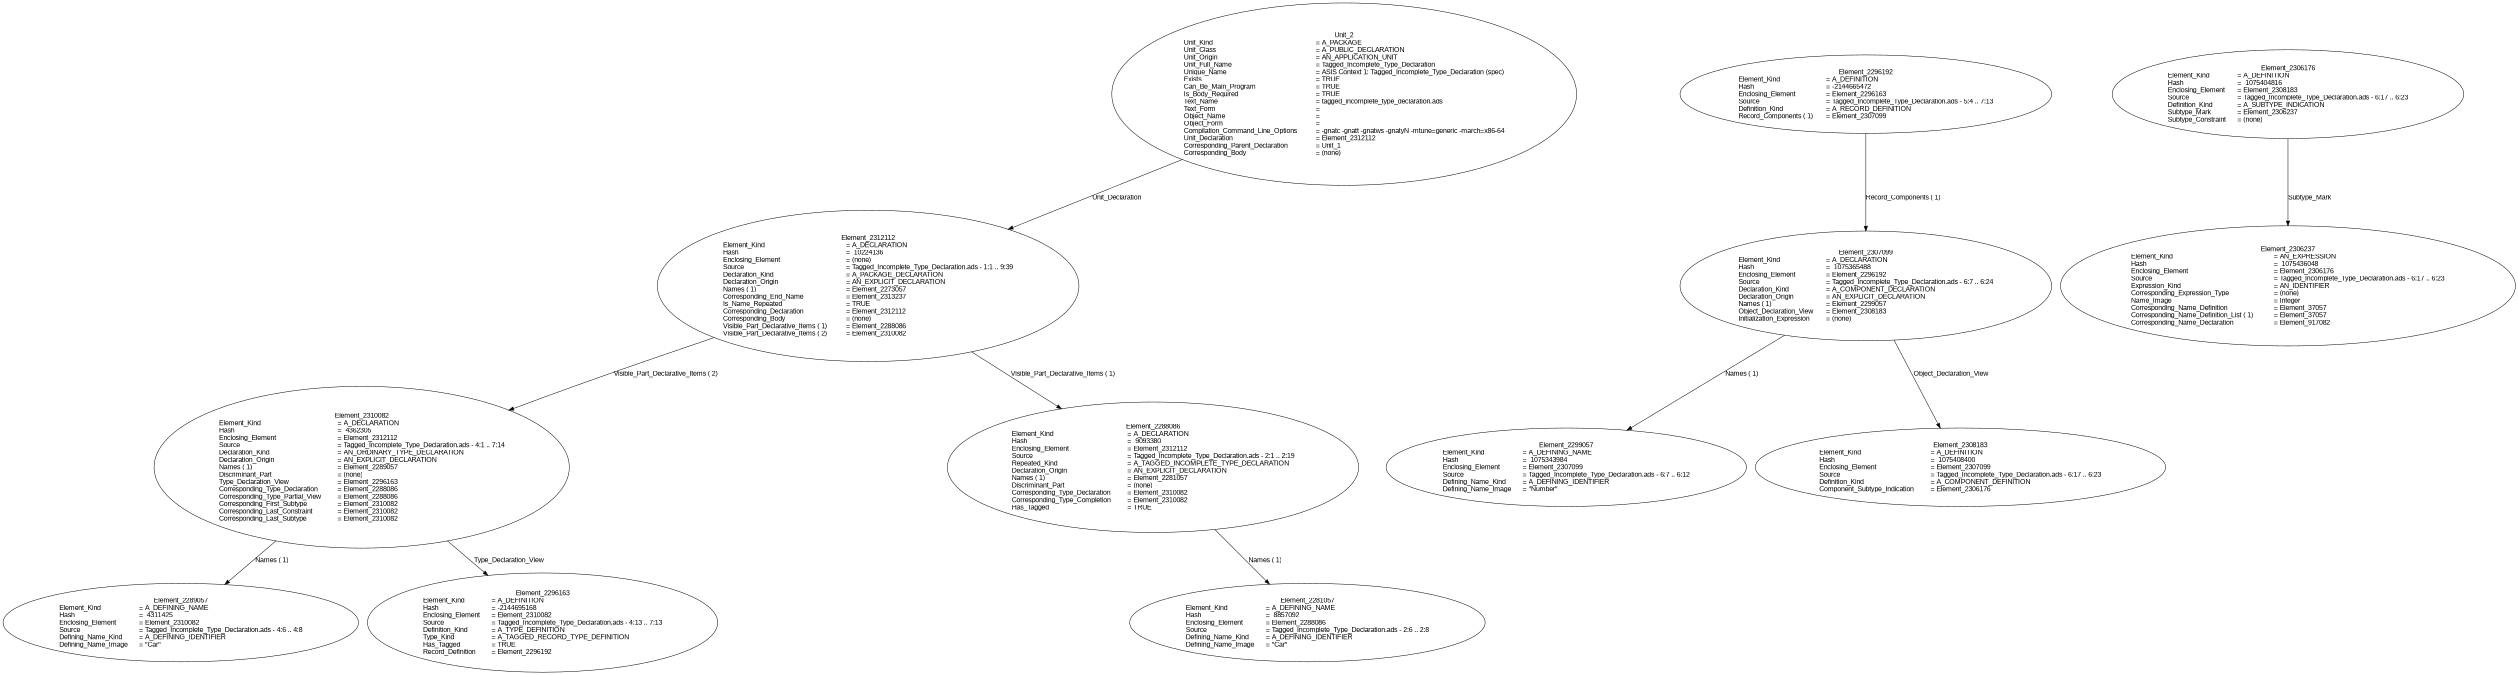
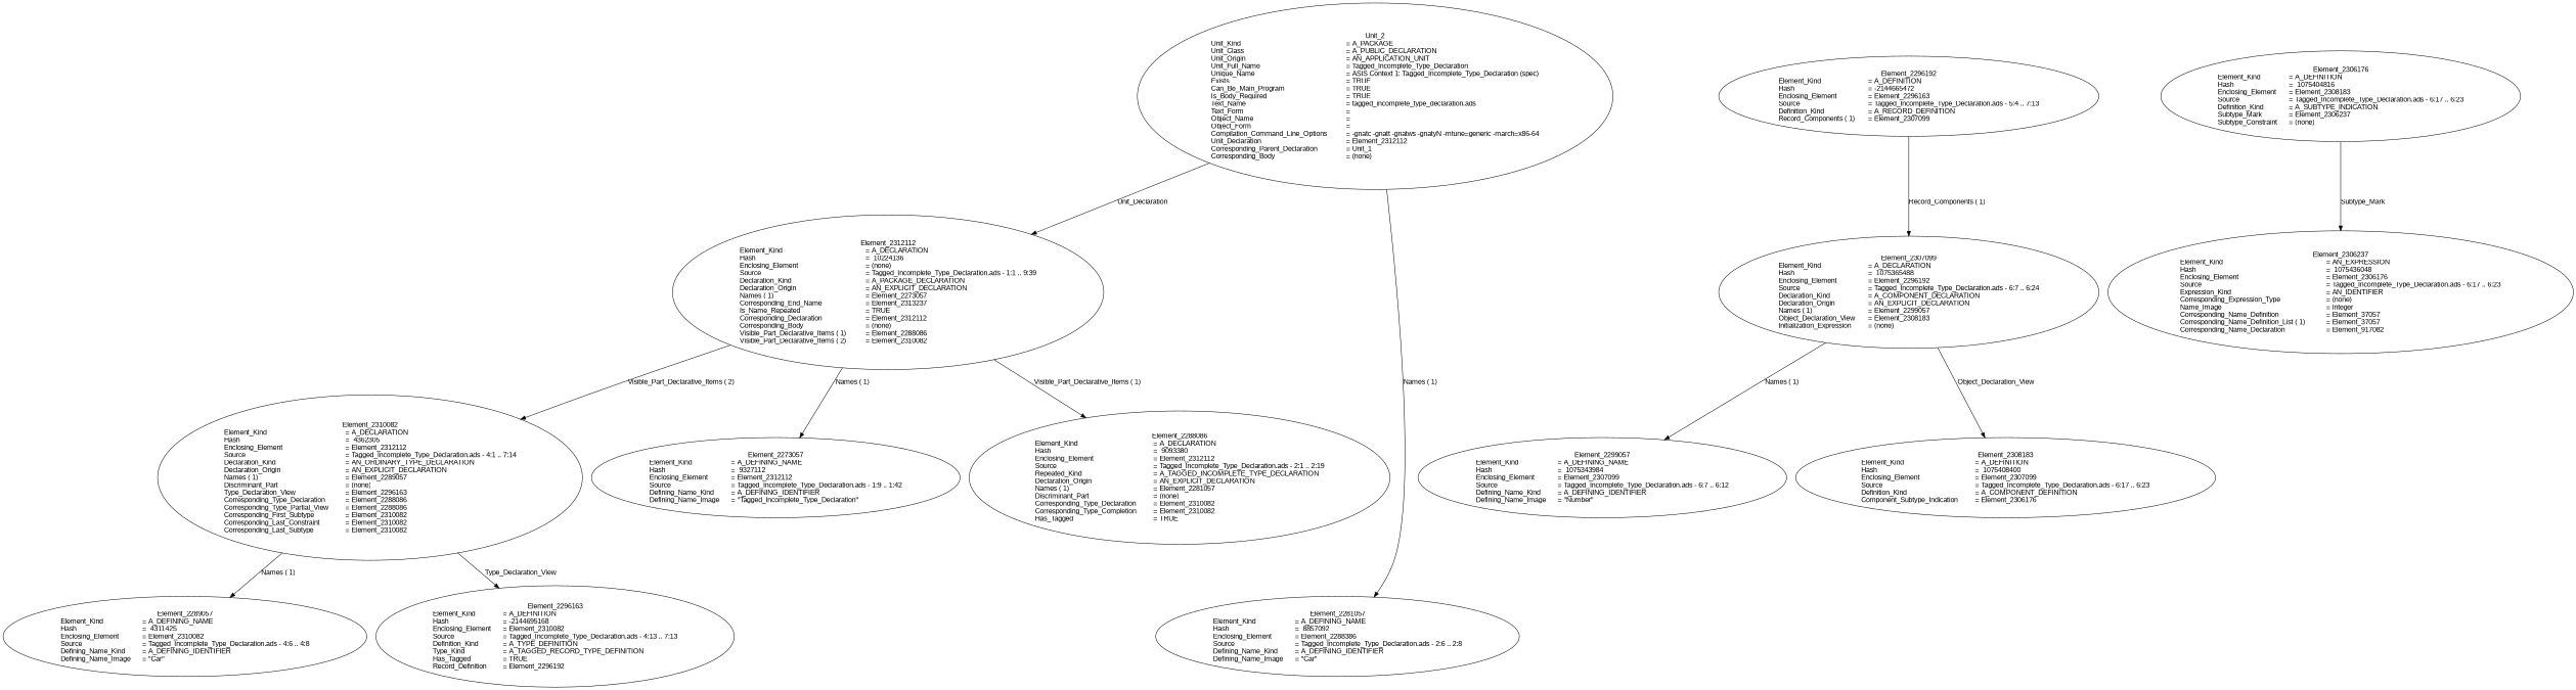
  digraph {
    fontname="Liberation Sans"
    node [fontname="Liberation Sans"]
    edge [fontname="Liberation Sans"]
    n1 [label=<<TABLE BORDER="0" CELLBORDER="0" CELLSPACING="0" CELLPADDING="0">            <TR><TD COLSPAN="3">Unit_2</TD></TR>           <TR><TD ALIGN="LEFT">Unit_Kind   </TD><TD> = </TD><TD ALIGN="LEFT">A_PACKAGE</TD></TR>           <TR><TD ALIGN="LEFT">Unit_Class   </TD><TD> = </TD><TD ALIGN="LEFT">A_PUBLIC_DECLARATION</TD></TR>           <TR><TD ALIGN="LEFT">Unit_Origin   </TD><TD> = </TD><TD ALIGN="LEFT">AN_APPLICATION_UNIT</TD></TR>           <TR><TD ALIGN="LEFT">Unit_Full_Name    </TD><TD> = </TD><TD ALIGN="LEFT">Tagged_Incomplete_Type_Declaration</TD></TR>           <TR><TD ALIGN="LEFT">Unique_Name   </TD><TD> = </TD><TD ALIGN="LEFT">ASIS Context 1: Tagged_Incomplete_Type_Declaration (spec)</TD></TR>           <TR><TD ALIGN="LEFT">Exists  </TD><TD> = </TD><TD ALIGN="LEFT">TRUE</TD></TR>           <TR><TD ALIGN="LEFT">Can_Be_Main_Program     </TD><TD> = </TD><TD ALIGN="LEFT">TRUE</TD></TR>           <TR><TD ALIGN="LEFT">Is_Body_Required     </TD><TD> = </TD><TD ALIGN="LEFT">TRUE</TD></TR>           <TR><TD ALIGN="LEFT">Text_Name   </TD><TD> = </TD><TD ALIGN="LEFT">tagged_incomplete_type_declaration.ads</TD></TR>           <TR><TD ALIGN="LEFT">Text_Form   </TD><TD> = </TD><TD ALIGN="LEFT"></TD></TR>           <TR><TD ALIGN="LEFT">Object_Name   </TD><TD> = </TD><TD ALIGN="LEFT"></TD></TR>           <TR><TD ALIGN="LEFT">Object_Form   </TD><TD> = </TD><TD ALIGN="LEFT"></TD></TR>           <TR><TD ALIGN="LEFT">Compilation_Command_Line_Options         </TD><TD> = </TD><TD ALIGN="LEFT">-gnatc -gnatt -gnatws -gnatyN -mtune=generic -march=x86-64</TD></TR>           <TR><TD ALIGN="LEFT">Unit_Declaration     </TD><TD> = </TD><TD ALIGN="LEFT">Element_2312112</TD></TR>           <TR><TD ALIGN="LEFT">Corresponding_Parent_Declaration         </TD><TD> = </TD><TD ALIGN="LEFT">Unit_1</TD></TR>           <TR><TD ALIGN="LEFT">Corresponding_Body     </TD><TD> = </TD><TD ALIGN="LEFT">(none)</TD></TR>           </TABLE>>]
    n2 [label=<<TABLE BORDER="0" CELLBORDER="0" CELLSPACING="0" CELLPADDING="0">            <TR><TD COLSPAN="3">Element_2312112</TD></TR>           <TR><TD ALIGN="LEFT">Element_Kind    </TD><TD> = </TD><TD ALIGN="LEFT">A_DECLARATION</TD></TR>           <TR><TD ALIGN="LEFT">Hash  </TD><TD> = </TD><TD ALIGN="LEFT"> 10224136</TD></TR>           <TR><TD ALIGN="LEFT">Enclosing_Element     </TD><TD> = </TD><TD ALIGN="LEFT">(none)</TD></TR>           <TR><TD ALIGN="LEFT">Source  </TD><TD> = </TD><TD ALIGN="LEFT">Tagged_Incomplete_Type_Declaration.ads - 1:1 .. 9:39</TD></TR>           <TR><TD ALIGN="LEFT">Declaration_Kind     </TD><TD> = </TD><TD ALIGN="LEFT">A_PACKAGE_DECLARATION</TD></TR>           <TR><TD ALIGN="LEFT">Declaration_Origin     </TD><TD> = </TD><TD ALIGN="LEFT">AN_EXPLICIT_DECLARATION</TD></TR>           <TR><TD ALIGN="LEFT">Names ( 1)   </TD><TD> = </TD><TD ALIGN="LEFT">Element_2273057</TD></TR>           <TR><TD ALIGN="LEFT">Corresponding_End_Name      </TD><TD> = </TD><TD ALIGN="LEFT">Element_2313237</TD></TR>           <TR><TD ALIGN="LEFT">Is_Name_Repeated     </TD><TD> = </TD><TD ALIGN="LEFT">TRUE</TD></TR>           <TR><TD ALIGN="LEFT">Corresponding_Declaration       </TD><TD> = </TD><TD ALIGN="LEFT">Element_2312112</TD></TR>           <TR><TD ALIGN="LEFT">Corresponding_Body     </TD><TD> = </TD><TD ALIGN="LEFT">(none)</TD></TR>           <TR><TD ALIGN="LEFT">Visible_Part_Declarative_Items ( 1)         </TD><TD> = </TD><TD ALIGN="LEFT">Element_2288086</TD></TR>           <TR><TD ALIGN="LEFT">Visible_Part_Declarative_Items ( 2)         </TD><TD> = </TD><TD ALIGN="LEFT">Element_2310082</TD></TR>           </TABLE>>]
+   n3 [label=<<TABLE BORDER="0" CELLBORDER="0" CELLSPACING="0" CELLPADDING="0">            <TR><TD COLSPAN="3">Element_2273057</TD></TR>           <TR><TD ALIGN="LEFT">Element_Kind    </TD><TD> = </TD><TD ALIGN="LEFT">A_DEFINING_NAME</TD></TR>           <TR><TD ALIGN="LEFT">Hash  </TD><TD> = </TD><TD ALIGN="LEFT"> 9327112</TD></TR>           <TR><TD ALIGN="LEFT">Enclosing_Element     </TD><TD> = </TD><TD ALIGN="LEFT">Element_2312112</TD></TR>           <TR><TD ALIGN="LEFT">Source  </TD><TD> = </TD><TD ALIGN="LEFT">Tagged_Incomplete_Type_Declaration.ads - 1:9 .. 1:42</TD></TR>           <TR><TD ALIGN="LEFT">Defining_Name_Kind     </TD><TD> = </TD><TD ALIGN="LEFT">A_DEFINING_IDENTIFIER</TD></TR>           <TR><TD ALIGN="LEFT">Defining_Name_Image     </TD><TD> = </TD><TD ALIGN="LEFT">"Tagged_Incomplete_Type_Declaration"</TD></TR>           </TABLE>>]
    n4 [label=<<TABLE BORDER="0" CELLBORDER="0" CELLSPACING="0" CELLPADDING="0">            <TR><TD COLSPAN="3">Element_2288086</TD></TR>           <TR><TD ALIGN="LEFT">Element_Kind    </TD><TD> = </TD><TD ALIGN="LEFT">A_DECLARATION</TD></TR>           <TR><TD ALIGN="LEFT">Hash  </TD><TD> = </TD><TD ALIGN="LEFT"> 9093380</TD></TR>           <TR><TD ALIGN="LEFT">Enclosing_Element     </TD><TD> = </TD><TD ALIGN="LEFT">Element_2312112</TD></TR>           <TR><TD ALIGN="LEFT">Source  </TD><TD> = </TD><TD ALIGN="LEFT">Tagged_Incomplete_Type_Declaration.ads - 2:1 .. 2:19</TD></TR>           <TR><TD ALIGN="LEFT">Repeated_Kind     </TD><TD> = </TD><TD ALIGN="LEFT">A_TAGGED_INCOMPLETE_TYPE_DECLARATION</TD></TR>           <TR><TD ALIGN="LEFT">Declaration_Origin     </TD><TD> = </TD><TD ALIGN="LEFT">AN_EXPLICIT_DECLARATION</TD></TR>           <TR><TD ALIGN="LEFT">Names ( 1)   </TD><TD> = </TD><TD ALIGN="LEFT">Element_2281057</TD></TR>           <TR><TD ALIGN="LEFT">Discriminant_Part     </TD><TD> = </TD><TD ALIGN="LEFT">(none)</TD></TR>           <TR><TD ALIGN="LEFT">Corresponding_Type_Declaration        </TD><TD> = </TD><TD ALIGN="LEFT">Element_2310082</TD></TR>           <TR><TD ALIGN="LEFT">Corresponding_Type_Completion        </TD><TD> = </TD><TD ALIGN="LEFT">Element_2310082</TD></TR>           <TR><TD ALIGN="LEFT">Has_Tagged   </TD><TD> = </TD><TD ALIGN="LEFT">TRUE</TD></TR>           </TABLE>>]
    n5 [label=<<TABLE BORDER="0" CELLBORDER="0" CELLSPACING="0" CELLPADDING="0">            <TR><TD COLSPAN="3">Element_2310082</TD></TR>           <TR><TD ALIGN="LEFT">Element_Kind    </TD><TD> = </TD><TD ALIGN="LEFT">A_DECLARATION</TD></TR>           <TR><TD ALIGN="LEFT">Hash  </TD><TD> = </TD><TD ALIGN="LEFT"> 4362305</TD></TR>           <TR><TD ALIGN="LEFT">Enclosing_Element     </TD><TD> = </TD><TD ALIGN="LEFT">Element_2312112</TD></TR>           <TR><TD ALIGN="LEFT">Source  </TD><TD> = </TD><TD ALIGN="LEFT">Tagged_Incomplete_Type_Declaration.ads - 4:1 .. 7:14</TD></TR>           <TR><TD ALIGN="LEFT">Declaration_Kind     </TD><TD> = </TD><TD ALIGN="LEFT">AN_ORDINARY_TYPE_DECLARATION</TD></TR>           <TR><TD ALIGN="LEFT">Declaration_Origin     </TD><TD> = </TD><TD ALIGN="LEFT">AN_EXPLICIT_DECLARATION</TD></TR>           <TR><TD ALIGN="LEFT">Names ( 1)   </TD><TD> = </TD><TD ALIGN="LEFT">Element_2289057</TD></TR>           <TR><TD ALIGN="LEFT">Discriminant_Part     </TD><TD> = </TD><TD ALIGN="LEFT">(none)</TD></TR>           <TR><TD ALIGN="LEFT">Type_Declaration_View      </TD><TD> = </TD><TD ALIGN="LEFT">Element_2296163</TD></TR>           <TR><TD ALIGN="LEFT">Corresponding_Type_Declaration        </TD><TD> = </TD><TD ALIGN="LEFT">Element_2288086</TD></TR>           <TR><TD ALIGN="LEFT">Corresponding_Type_Partial_View        </TD><TD> = </TD><TD ALIGN="LEFT">Element_2288086</TD></TR>           <TR><TD ALIGN="LEFT">Corresponding_First_Subtype       </TD><TD> = </TD><TD ALIGN="LEFT">Element_2310082</TD></TR>           <TR><TD ALIGN="LEFT">Corresponding_Last_Constraint        </TD><TD> = </TD><TD ALIGN="LEFT">Element_2310082</TD></TR>           <TR><TD ALIGN="LEFT">Corresponding_Last_Subtype       </TD><TD> = </TD><TD ALIGN="LEFT">Element_2310082</TD></TR>           </TABLE>>]
-   n6 [label=<<TABLE BORDER="0" CELLBORDER="0" CELLSPACING="0" CELLPADDING="0">            <TR><TD COLSPAN="3">Element_2281057</TD></TR>           <TR><TD ALIGN="LEFT">Element_Kind    </TD><TD> = </TD><TD ALIGN="LEFT">A_DEFINING_NAME</TD></TR>           <TR><TD ALIGN="LEFT">Hash  </TD><TD> = </TD><TD ALIGN="LEFT"> 8857092</TD></TR>           <TR><TD ALIGN="LEFT">Enclosing_Element     </TD><TD> = </TD><TD ALIGN="LEFT">Element_2288086</TD></TR>           <TR><TD ALIGN="LEFT">Source  </TD><TD> = </TD><TD ALIGN="LEFT">Tagged_Incomplete_Type_Declaration.ads - 2:6 .. 2:8</TD></TR>           <TR><TD ALIGN="LEFT">Defining_Name_Kind     </TD><TD> = </TD><TD ALIGN="LEFT">A_DEFINING_IDENTIFIER</TD></TR>           <TR><TD ALIGN="LEFT">Defining_Name_Image     </TD><TD> = </TD><TD ALIGN="LEFT">"Car"</TD></TR>           </TABLE>>]
+   n6 [label=<<TABLE BORDER="0" CELLBORDER="0" CELLSPACING="0" CELLPADDING="0">            <TR><TD COLSPAN="3">Element_2281057</TD></TR>           <TR><TD ALIGN="LEFT">Element_Kind    </TD><TD> = </TD><TD ALIGN="LEFT">A_DEFINING_NAME</TD></TR>           <TR><TD ALIGN="LEFT">Hash  </TD><TD> = </TD><TD ALIGN="LEFT"> 8857092</TD></TR>           <TR><TD ALIGN="LEFT">Enclosing_Element     </TD><TD> = </TD><TD ALIGN="LEFT">Element_2288386</TD></TR>           <TR><TD ALIGN="LEFT">Source  </TD><TD> = </TD><TD ALIGN="LEFT">Tagged_Incomplete_Type_Declaration.ads - 2:6 .. 2:8</TD></TR>           <TR><TD ALIGN="LEFT">Defining_Name_Kind     </TD><TD> = </TD><TD ALIGN="LEFT">A_DEFINING_IDENTIFIER</TD></TR>           <TR><TD ALIGN="LEFT">Defining_Name_Image     </TD><TD> = </TD><TD ALIGN="LEFT">"Car"</TD></TR>           </TABLE>>]
    n7 [label=<<TABLE BORDER="0" CELLBORDER="0" CELLSPACING="0" CELLPADDING="0">            <TR><TD COLSPAN="3">Element_2289057</TD></TR>           <TR><TD ALIGN="LEFT">Element_Kind    </TD><TD> = </TD><TD ALIGN="LEFT">A_DEFINING_NAME</TD></TR>           <TR><TD ALIGN="LEFT">Hash  </TD><TD> = </TD><TD ALIGN="LEFT"> 4311425</TD></TR>           <TR><TD ALIGN="LEFT">Enclosing_Element     </TD><TD> = </TD><TD ALIGN="LEFT">Element_2310082</TD></TR>           <TR><TD ALIGN="LEFT">Source  </TD><TD> = </TD><TD ALIGN="LEFT">Tagged_Incomplete_Type_Declaration.ads - 4:6 .. 4:8</TD></TR>           <TR><TD ALIGN="LEFT">Defining_Name_Kind     </TD><TD> = </TD><TD ALIGN="LEFT">A_DEFINING_IDENTIFIER</TD></TR>           <TR><TD ALIGN="LEFT">Defining_Name_Image     </TD><TD> = </TD><TD ALIGN="LEFT">"Car"</TD></TR>           </TABLE>>]
    n8 [label=<<TABLE BORDER="0" CELLBORDER="0" CELLSPACING="0" CELLPADDING="0">            <TR><TD COLSPAN="3">Element_2296163</TD></TR>           <TR><TD ALIGN="LEFT">Element_Kind    </TD><TD> = </TD><TD ALIGN="LEFT">A_DEFINITION</TD></TR>           <TR><TD ALIGN="LEFT">Hash  </TD><TD> = </TD><TD ALIGN="LEFT">-2144695168</TD></TR>           <TR><TD ALIGN="LEFT">Enclosing_Element     </TD><TD> = </TD><TD ALIGN="LEFT">Element_2310082</TD></TR>           <TR><TD ALIGN="LEFT">Source  </TD><TD> = </TD><TD ALIGN="LEFT">Tagged_Incomplete_Type_Declaration.ads - 4:13 .. 7:13</TD></TR>           <TR><TD ALIGN="LEFT">Definition_Kind    </TD><TD> = </TD><TD ALIGN="LEFT">A_TYPE_DEFINITION</TD></TR>           <TR><TD ALIGN="LEFT">Type_Kind   </TD><TD> = </TD><TD ALIGN="LEFT">A_TAGGED_RECORD_TYPE_DEFINITION</TD></TR>           <TR><TD ALIGN="LEFT">Has_Tagged   </TD><TD> = </TD><TD ALIGN="LEFT">TRUE</TD></TR>           <TR><TD ALIGN="LEFT">Record_Definition     </TD><TD> = </TD><TD ALIGN="LEFT">Element_2296192</TD></TR>           </TABLE>>]
    n9 [label=<<TABLE BORDER="0" CELLBORDER="0" CELLSPACING="0" CELLPADDING="0">            <TR><TD COLSPAN="3">Element_2296192</TD></TR>           <TR><TD ALIGN="LEFT">Element_Kind    </TD><TD> = </TD><TD ALIGN="LEFT">A_DEFINITION</TD></TR>           <TR><TD ALIGN="LEFT">Hash  </TD><TD> = </TD><TD ALIGN="LEFT">-2144665472</TD></TR>           <TR><TD ALIGN="LEFT">Enclosing_Element     </TD><TD> = </TD><TD ALIGN="LEFT">Element_2296163</TD></TR>           <TR><TD ALIGN="LEFT">Source  </TD><TD> = </TD><TD ALIGN="LEFT">Tagged_Incomplete_Type_Declaration.ads - 5:4 .. 7:13</TD></TR>           <TR><TD ALIGN="LEFT">Definition_Kind    </TD><TD> = </TD><TD ALIGN="LEFT">A_RECORD_DEFINITION</TD></TR>           <TR><TD ALIGN="LEFT">Record_Components ( 1)      </TD><TD> = </TD><TD ALIGN="LEFT">Element_2307099</TD></TR>           </TABLE>>]
    n10 [label=<<TABLE BORDER="0" CELLBORDER="0" CELLSPACING="0" CELLPADDING="0">            <TR><TD COLSPAN="3">Element_2307099</TD></TR>           <TR><TD ALIGN="LEFT">Element_Kind    </TD><TD> = </TD><TD ALIGN="LEFT">A_DECLARATION</TD></TR>           <TR><TD ALIGN="LEFT">Hash  </TD><TD> = </TD><TD ALIGN="LEFT"> 1075365488</TD></TR>           <TR><TD ALIGN="LEFT">Enclosing_Element     </TD><TD> = </TD><TD ALIGN="LEFT">Element_2296192</TD></TR>           <TR><TD ALIGN="LEFT">Source  </TD><TD> = </TD><TD ALIGN="LEFT">Tagged_Incomplete_Type_Declaration.ads - 6:7 .. 6:24</TD></TR>           <TR><TD ALIGN="LEFT">Declaration_Kind     </TD><TD> = </TD><TD ALIGN="LEFT">A_COMPONENT_DECLARATION</TD></TR>           <TR><TD ALIGN="LEFT">Declaration_Origin     </TD><TD> = </TD><TD ALIGN="LEFT">AN_EXPLICIT_DECLARATION</TD></TR>           <TR><TD ALIGN="LEFT">Names ( 1)   </TD><TD> = </TD><TD ALIGN="LEFT">Element_2299057</TD></TR>           <TR><TD ALIGN="LEFT">Object_Declaration_View      </TD><TD> = </TD><TD ALIGN="LEFT">Element_2308183</TD></TR>           <TR><TD ALIGN="LEFT">Initialization_Expression       </TD><TD> = </TD><TD ALIGN="LEFT">(none)</TD></TR>           </TABLE>>]
    n11 [label=<<TABLE BORDER="0" CELLBORDER="0" CELLSPACING="0" CELLPADDING="0">            <TR><TD COLSPAN="3">Element_2299057</TD></TR>           <TR><TD ALIGN="LEFT">Element_Kind    </TD><TD> = </TD><TD ALIGN="LEFT">A_DEFINING_NAME</TD></TR>           <TR><TD ALIGN="LEFT">Hash  </TD><TD> = </TD><TD ALIGN="LEFT"> 1075343984</TD></TR>           <TR><TD ALIGN="LEFT">Enclosing_Element     </TD><TD> = </TD><TD ALIGN="LEFT">Element_2307099</TD></TR>           <TR><TD ALIGN="LEFT">Source  </TD><TD> = </TD><TD ALIGN="LEFT">Tagged_Incomplete_Type_Declaration.ads - 6:7 .. 6:12</TD></TR>           <TR><TD ALIGN="LEFT">Defining_Name_Kind     </TD><TD> = </TD><TD ALIGN="LEFT">A_DEFINING_IDENTIFIER</TD></TR>           <TR><TD ALIGN="LEFT">Defining_Name_Image     </TD><TD> = </TD><TD ALIGN="LEFT">"Number"</TD></TR>           </TABLE>>]
    n12 [label=<<TABLE BORDER="0" CELLBORDER="0" CELLSPACING="0" CELLPADDING="0">            <TR><TD COLSPAN="3">Element_2308183</TD></TR>           <TR><TD ALIGN="LEFT">Element_Kind    </TD><TD> = </TD><TD ALIGN="LEFT">A_DEFINITION</TD></TR>           <TR><TD ALIGN="LEFT">Hash  </TD><TD> = </TD><TD ALIGN="LEFT"> 1075408400</TD></TR>           <TR><TD ALIGN="LEFT">Enclosing_Element     </TD><TD> = </TD><TD ALIGN="LEFT">Element_2307099</TD></TR>           <TR><TD ALIGN="LEFT">Source  </TD><TD> = </TD><TD ALIGN="LEFT">Tagged_Incomplete_Type_Declaration.ads - 6:17 .. 6:23</TD></TR>           <TR><TD ALIGN="LEFT">Definition_Kind    </TD><TD> = </TD><TD ALIGN="LEFT">A_COMPONENT_DEFINITION</TD></TR>           <TR><TD ALIGN="LEFT">Component_Subtype_Indication        </TD><TD> = </TD><TD ALIGN="LEFT">Element_2306176</TD></TR>           </TABLE>>]
    n13 [label=<<TABLE BORDER="0" CELLBORDER="0" CELLSPACING="0" CELLPADDING="0">            <TR><TD COLSPAN="3">Element_2306176</TD></TR>           <TR><TD ALIGN="LEFT">Element_Kind    </TD><TD> = </TD><TD ALIGN="LEFT">A_DEFINITION</TD></TR>           <TR><TD ALIGN="LEFT">Hash  </TD><TD> = </TD><TD ALIGN="LEFT"> 1075404816</TD></TR>           <TR><TD ALIGN="LEFT">Enclosing_Element     </TD><TD> = </TD><TD ALIGN="LEFT">Element_2308183</TD></TR>           <TR><TD ALIGN="LEFT">Source  </TD><TD> = </TD><TD ALIGN="LEFT">Tagged_Incomplete_Type_Declaration.ads - 6:17 .. 6:23</TD></TR>           <TR><TD ALIGN="LEFT">Definition_Kind    </TD><TD> = </TD><TD ALIGN="LEFT">A_SUBTYPE_INDICATION</TD></TR>           <TR><TD ALIGN="LEFT">Subtype_Mark    </TD><TD> = </TD><TD ALIGN="LEFT">Element_2306237</TD></TR>           <TR><TD ALIGN="LEFT">Subtype_Constraint     </TD><TD> = </TD><TD ALIGN="LEFT">(none)</TD></TR>           </TABLE>>]
    n14 [label=<<TABLE BORDER="0" CELLBORDER="0" CELLSPACING="0" CELLPADDING="0">            <TR><TD COLSPAN="3">Element_2306237</TD></TR>           <TR><TD ALIGN="LEFT">Element_Kind    </TD><TD> = </TD><TD ALIGN="LEFT">AN_EXPRESSION</TD></TR>           <TR><TD ALIGN="LEFT">Hash  </TD><TD> = </TD><TD ALIGN="LEFT"> 1075436048</TD></TR>           <TR><TD ALIGN="LEFT">Enclosing_Element     </TD><TD> = </TD><TD ALIGN="LEFT">Element_2306176</TD></TR>           <TR><TD ALIGN="LEFT">Source  </TD><TD> = </TD><TD ALIGN="LEFT">Tagged_Incomplete_Type_Declaration.ads - 6:17 .. 6:23</TD></TR>           <TR><TD ALIGN="LEFT">Expression_Kind    </TD><TD> = </TD><TD ALIGN="LEFT">AN_IDENTIFIER</TD></TR>           <TR><TD ALIGN="LEFT">Corresponding_Expression_Type        </TD><TD> = </TD><TD ALIGN="LEFT">(none)</TD></TR>           <TR><TD ALIGN="LEFT">Name_Image   </TD><TD> = </TD><TD ALIGN="LEFT">Integer</TD></TR>           <TR><TD ALIGN="LEFT">Corresponding_Name_Definition        </TD><TD> = </TD><TD ALIGN="LEFT">Element_37057</TD></TR>           <TR><TD ALIGN="LEFT">Corresponding_Name_Definition_List ( 1)          </TD><TD> = </TD><TD ALIGN="LEFT">Element_37057</TD></TR>           <TR><TD ALIGN="LEFT">Corresponding_Name_Declaration        </TD><TD> = </TD><TD ALIGN="LEFT">Element_917082</TD></TR>           </TABLE>>]
    n1 -> n2 [label=Unit_Declaration]
+   n2 -> n3 [label="Names ( 1)"]
    n2 -> n4 [label="Visible_Part_Declarative_Items ( 1)"]
    n2 -> n5 [label="Visible_Part_Declarative_Items ( 2)"]
-   n4 -> n6 [label="Names ( 1)"]
+   n1 -> n6 [label="Names ( 1)"]
    n5 -> n7 [label="Names ( 1)"]
    n5 -> n8 [label=Type_Declaration_View]
    n9 -> n10 [label="Record_Components ( 1)"]
    n10 -> n11 [label="Names ( 1)"]
    n10 -> n12 [label=Object_Declaration_View]
    n13 -> n14 [label=Subtype_Mark]
  }
